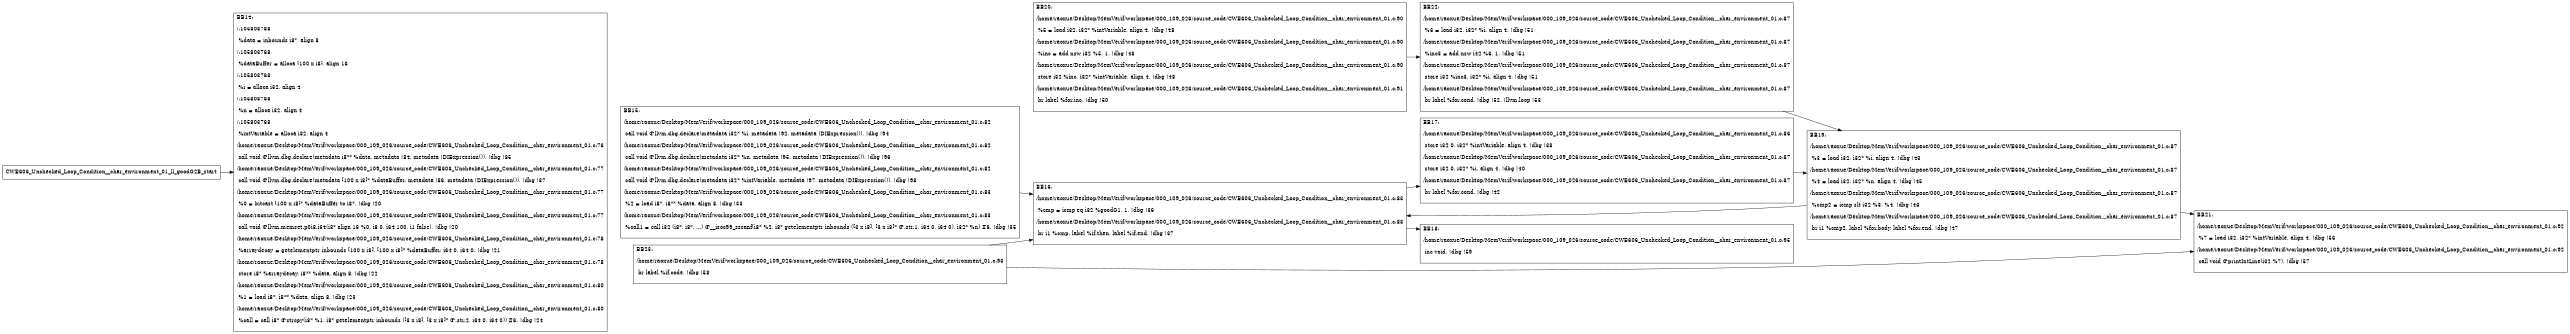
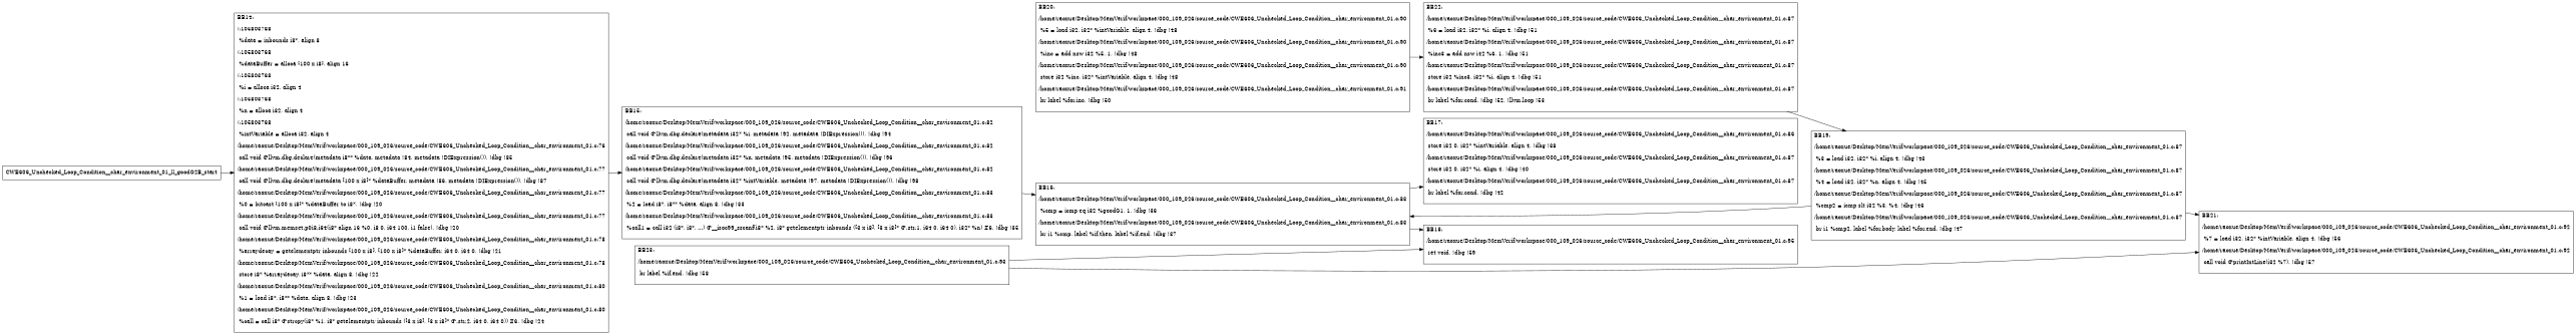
  digraph {
    rankdir=LR
    node [shape=record]
    n1 [label="{CWE606_Unchecked_Loop_Condition__char_environment_01_ll_goodG2B_start}"]
    n2 [label="{BB14:\l\l/:105803768\l\n  %data = inbounds i8*, align 8\l\n/:105803768\l\n  %dataBuffer = alloca [100 x i8], align 16\l\n/:105803768\l\n  %i = alloca i32, align 4\l\n/:105803768\l\n  %n = alloca i32, align 4\l\n/:105803768\l\n  %intVariable = alloca i32, align 4\l\n/home/raoxue/Desktop/MemVerif/workspace/000_109_026/source_code/CWE606_Unchecked_Loop_Condition__char_environment_01.c:76\l\n  call void @llvm.dbg.declare(metadata i8** %data, metadata !84, metadata !DIExpression()), !dbg !85\l\n/home/raoxue/Desktop/MemVerif/workspace/000_109_026/source_code/CWE606_Unchecked_Loop_Condition__char_environment_01.c:77\l\n  call void @llvm.dbg.declare(metadata [100 x i8]* %dataBuffer, metadata !86, metadata !DIExpression()), !dbg !87\l\n/home/raoxue/Desktop/MemVerif/workspace/000_109_026/source_code/CWE606_Unchecked_Loop_Condition__char_environment_01.c:77\l\n  %0 = bitcast [100 x i8]* %dataBuffer to i8*, !dbg !20\l\n/home/raoxue/Desktop/MemVerif/workspace/000_109_026/source_code/CWE606_Unchecked_Loop_Condition__char_environment_01.c:77\l\n  call void @llvm.memset.p0i8.i64(i8* align 16 %0, i8 0, i64 100, i1 false), !dbg !20\l\n/home/raoxue/Desktop/MemVerif/workspace/000_109_026/source_code/CWE606_Unchecked_Loop_Condition__char_environment_01.c:78\l\n  %arraydecay = getelementptr inbounds [100 x i8], [100 x i8]* %dataBuffer, i64 0, i64 0, !dbg !21\l\n/home/raoxue/Desktop/MemVerif/workspace/000_109_026/source_code/CWE606_Unchecked_Loop_Condition__char_environment_01.c:78\l\n  store i8* %arraydecay, i8** %data, align 8, !dbg !22\l\n/home/raoxue/Desktop/MemVerif/workspace/000_109_026/source_code/CWE606_Unchecked_Loop_Condition__char_environment_01.c:80\l\n  %1 = load i8*, i8** %data, align 8, !dbg !23\l\n/home/raoxue/Desktop/MemVerif/workspace/000_109_026/source_code/CWE606_Unchecked_Loop_Condition__char_environment_01.c:80\l\n  %call = call i8* @strcpy(i8* %1, i8* getelementptr inbounds ([3 x i8], [3 x i8]* @.str.2, i64 0, i64 0)) #6, !dbg !24\l\n}"]
    n3 [label="{BB15:\l\l/home/raoxue/Desktop/MemVerif/workspace/000_109_026/source_code/CWE606_Unchecked_Loop_Condition__char_environment_01.c:82\l\n  call void @llvm.dbg.declare(metadata i32* %i, metadata !92, metadata !DIExpression()), !dbg !94\l\n/home/raoxue/Desktop/MemVerif/workspace/000_109_026/source_code/CWE606_Unchecked_Loop_Condition__char_environment_01.c:82\l\n  call void @llvm.dbg.declare(metadata i32* %n, metadata !95, metadata !DIExpression()), !dbg !96\l\n/home/raoxue/Desktop/MemVerif/workspace/000_109_026/source_code/CWE606_Unchecked_Loop_Condition__char_environment_01.c:82\l\n  call void @llvm.dbg.declare(metadata i32* %intVariable, metadata !97, metadata !DIExpression()), !dbg !98\l\n/home/raoxue/Desktop/MemVerif/workspace/000_109_026/source_code/CWE606_Unchecked_Loop_Condition__char_environment_01.c:83\l\n  %2 = load i8*, i8** %data, align 8, !dbg !33\l\n/home/raoxue/Desktop/MemVerif/workspace/000_109_026/source_code/CWE606_Unchecked_Loop_Condition__char_environment_01.c:83\l\n  %call1 = call i32 (i8*, i8*, ...) @__isoc99_sscanf(i8* %2, i8* getelementptr inbounds ([3 x i8], [3 x i8]* @.str.1, i64 0, i64 0), i32* %n) #6, !dbg !35\l\n}"]
    n4 [label="{BB16:\l\l/home/raoxue/Desktop/MemVerif/workspace/000_109_026/source_code/CWE606_Unchecked_Loop_Condition__char_environment_01.c:83\l\n  %cmp = icmp eq i32 %goodG1, 1, !dbg !36\l\n/home/raoxue/Desktop/MemVerif/workspace/000_109_026/source_code/CWE606_Unchecked_Loop_Condition__char_environment_01.c:83\l\n  br i1 %cmp, label %if.then, label %if.end, !dbg !37\l\n}"]
    n5 [label="{BB17:\l\l/home/raoxue/Desktop/MemVerif/workspace/000_109_026/source_code/CWE606_Unchecked_Loop_Condition__char_environment_01.c:86\l\n  store i32 0, i32* %intVariable, align 4, !dbg !38\l\n/home/raoxue/Desktop/MemVerif/workspace/000_109_026/source_code/CWE606_Unchecked_Loop_Condition__char_environment_01.c:87\l\n  store i32 0, i32* %i, align 4, !dbg !40\l\n/home/raoxue/Desktop/MemVerif/workspace/000_109_026/source_code/CWE606_Unchecked_Loop_Condition__char_environment_01.c:87\l\n  br label %for.cond, !dbg !42\l\n}"]
-   n6 [label="{BB18:\l\l/home/raoxue/Desktop/MemVerif/workspace/000_109_026/source_code/CWE606_Unchecked_Loop_Condition__char_environment_01.c:95\l\n  inc void, !dbg !59\l\n}"]
+   n6 [label="{BB18:\l\l/home/raoxue/Desktop/MemVerif/workspace/000_109_026/source_code/CWE606_Unchecked_Loop_Condition__char_environment_01.c:95\l\n  ret void, !dbg !59\l\n}"]
    n7 [label="{BB19:\l\l/home/raoxue/Desktop/MemVerif/workspace/000_109_026/source_code/CWE606_Unchecked_Loop_Condition__char_environment_01.c:87\l\n  %3 = load i32, i32* %i, align 4, !dbg !43\l\n/home/raoxue/Desktop/MemVerif/workspace/000_109_026/source_code/CWE606_Unchecked_Loop_Condition__char_environment_01.c:87\l\n  %4 = load i32, i32* %n, align 4, !dbg !45\l\n/home/raoxue/Desktop/MemVerif/workspace/000_109_026/source_code/CWE606_Unchecked_Loop_Condition__char_environment_01.c:87\l\n  %cmp2 = icmp slt i32 %3, %4, !dbg !46\l\n/home/raoxue/Desktop/MemVerif/workspace/000_109_026/source_code/CWE606_Unchecked_Loop_Condition__char_environment_01.c:87\l\n  br i1 %cmp2, label %for.body, label %for.end, !dbg !47\l\n}"]
    n8 [label="{BB21:\l\l/home/raoxue/Desktop/MemVerif/workspace/000_109_026/source_code/CWE606_Unchecked_Loop_Condition__char_environment_01.c:92\l\n  %7 = load i32, i32* %intVariable, align 4, !dbg !56\l\n/home/raoxue/Desktop/MemVerif/workspace/000_109_026/source_code/CWE606_Unchecked_Loop_Condition__char_environment_01.c:92\l\n  call void @printIntLine(i32 %7), !dbg !57\l\n}"]
    n9 [label="{BB20:\l\l/home/raoxue/Desktop/MemVerif/workspace/000_109_026/source_code/CWE606_Unchecked_Loop_Condition__char_environment_01.c:90\l\n  %5 = load i32, i32* %intVariable, align 4, !dbg !48\l\n/home/raoxue/Desktop/MemVerif/workspace/000_109_026/source_code/CWE606_Unchecked_Loop_Condition__char_environment_01.c:90\l\n  %inc = add nsw i32 %5, 1, !dbg !48\l\n/home/raoxue/Desktop/MemVerif/workspace/000_109_026/source_code/CWE606_Unchecked_Loop_Condition__char_environment_01.c:90\l\n  store i32 %inc, i32* %intVariable, align 4, !dbg !48\l\n/home/raoxue/Desktop/MemVerif/workspace/000_109_026/source_code/CWE606_Unchecked_Loop_Condition__char_environment_01.c:91\l\n  br label %for.inc, !dbg !50\l\n}"]
    n10 [label="{BB22:\l\l/home/raoxue/Desktop/MemVerif/workspace/000_109_026/source_code/CWE606_Unchecked_Loop_Condition__char_environment_01.c:87\l\n  %6 = load i32, i32* %i, align 4, !dbg !51\l\n/home/raoxue/Desktop/MemVerif/workspace/000_109_026/source_code/CWE606_Unchecked_Loop_Condition__char_environment_01.c:87\l\n  %inc3 = add nsw i42 %6, 1, !dbg !51\l\n/home/raoxue/Desktop/MemVerif/workspace/000_109_026/source_code/CWE606_Unchecked_Loop_Condition__char_environment_01.c:87\l\n  store i32 %inc3, i32* %i, align 4, !dbg !51\l\n/home/raoxue/Desktop/MemVerif/workspace/000_109_026/source_code/CWE606_Unchecked_Loop_Condition__char_environment_01.c:87\l\n  br label %for.cond, !dbg !52, !llvm.loop !53\l\n}"]
-   n11 [label="{BB23:\l\l/home/raoxue/Desktop/MemVerif/workspace/000_109_026/source_code/CWE606_Unchecked_Loop_Condition__char_environment_01.c:93\l\n  br label %if.code, !dbg !58\l\n}"]
+   n11 [label="{BB23:\l\l/home/raoxue/Desktop/MemVerif/workspace/000_109_026/source_code/CWE606_Unchecked_Loop_Condition__char_environment_01.c:93\l\n  br label %if.end, !dbg !58\l\n}"]
    n1 -> n2
+   n2 -> n3
    n3 -> n4
    n4 -> n5
    n4 -> n6
-   n5 -> n7
    n7 -> n4
    n7 -> n8
    n9 -> n10
    n10 -> n7
-   n11 -> n4
+   n11 -> n6
    n11 -> n8
  }
